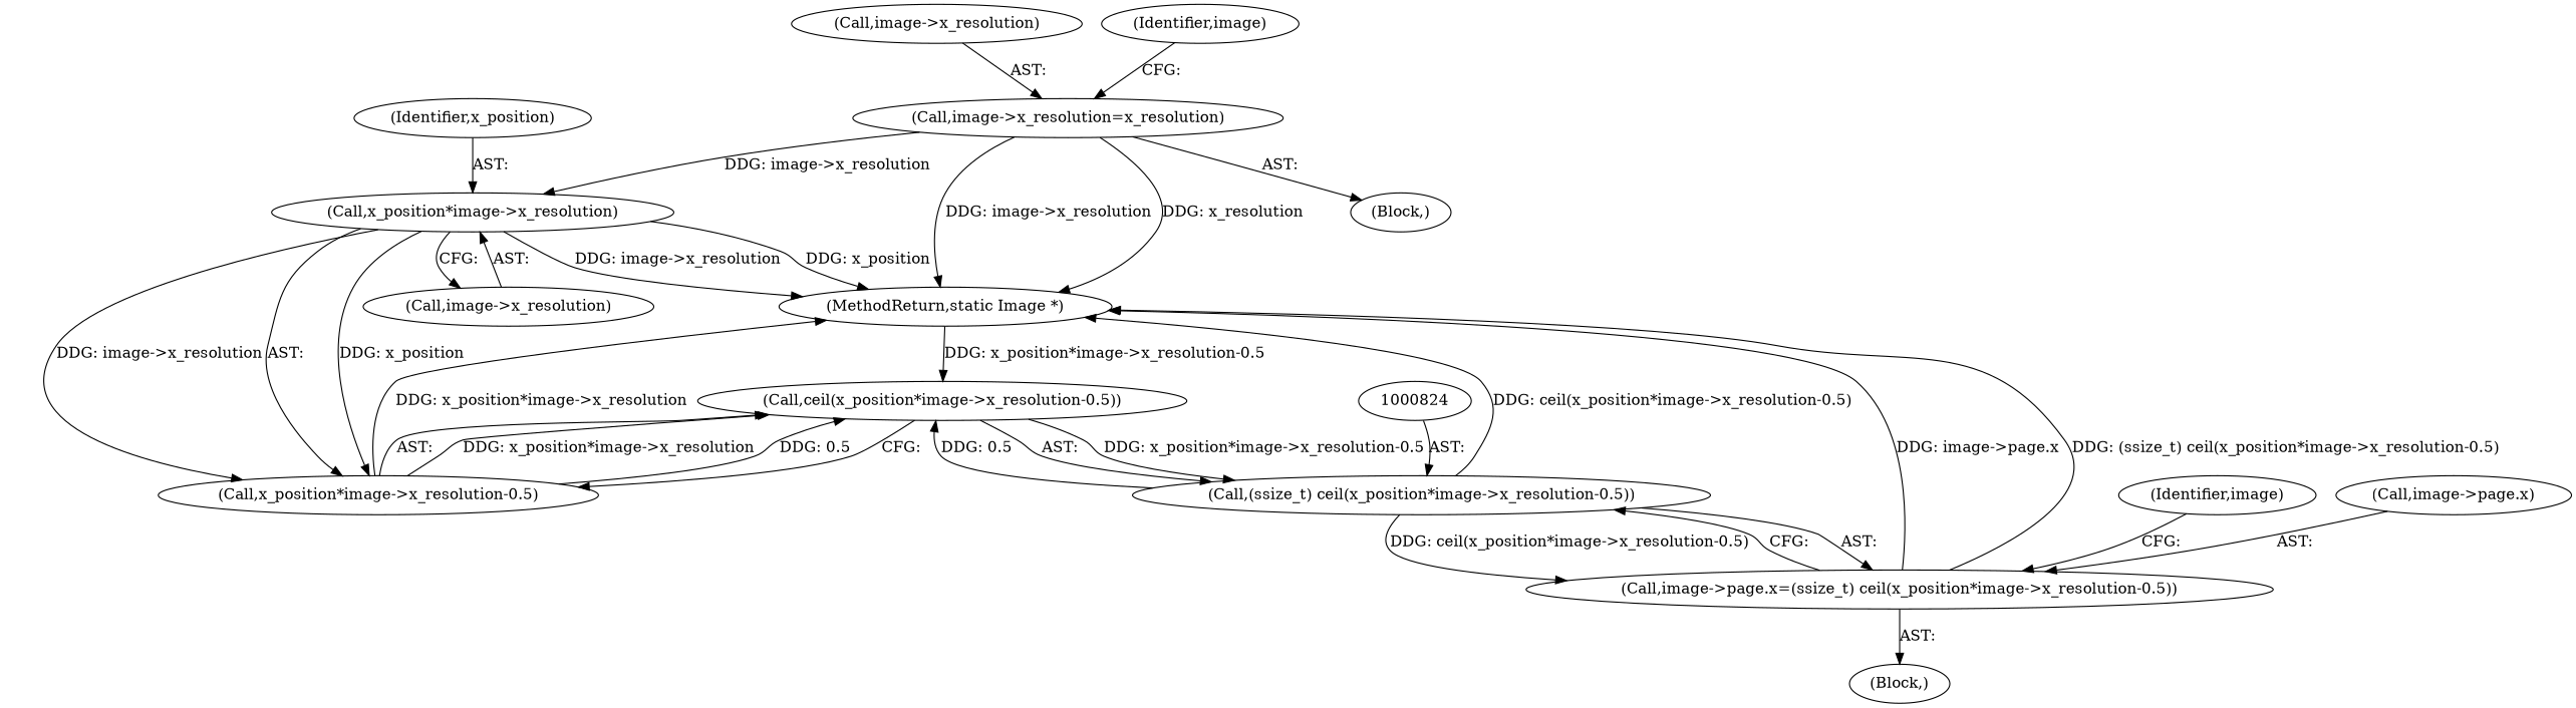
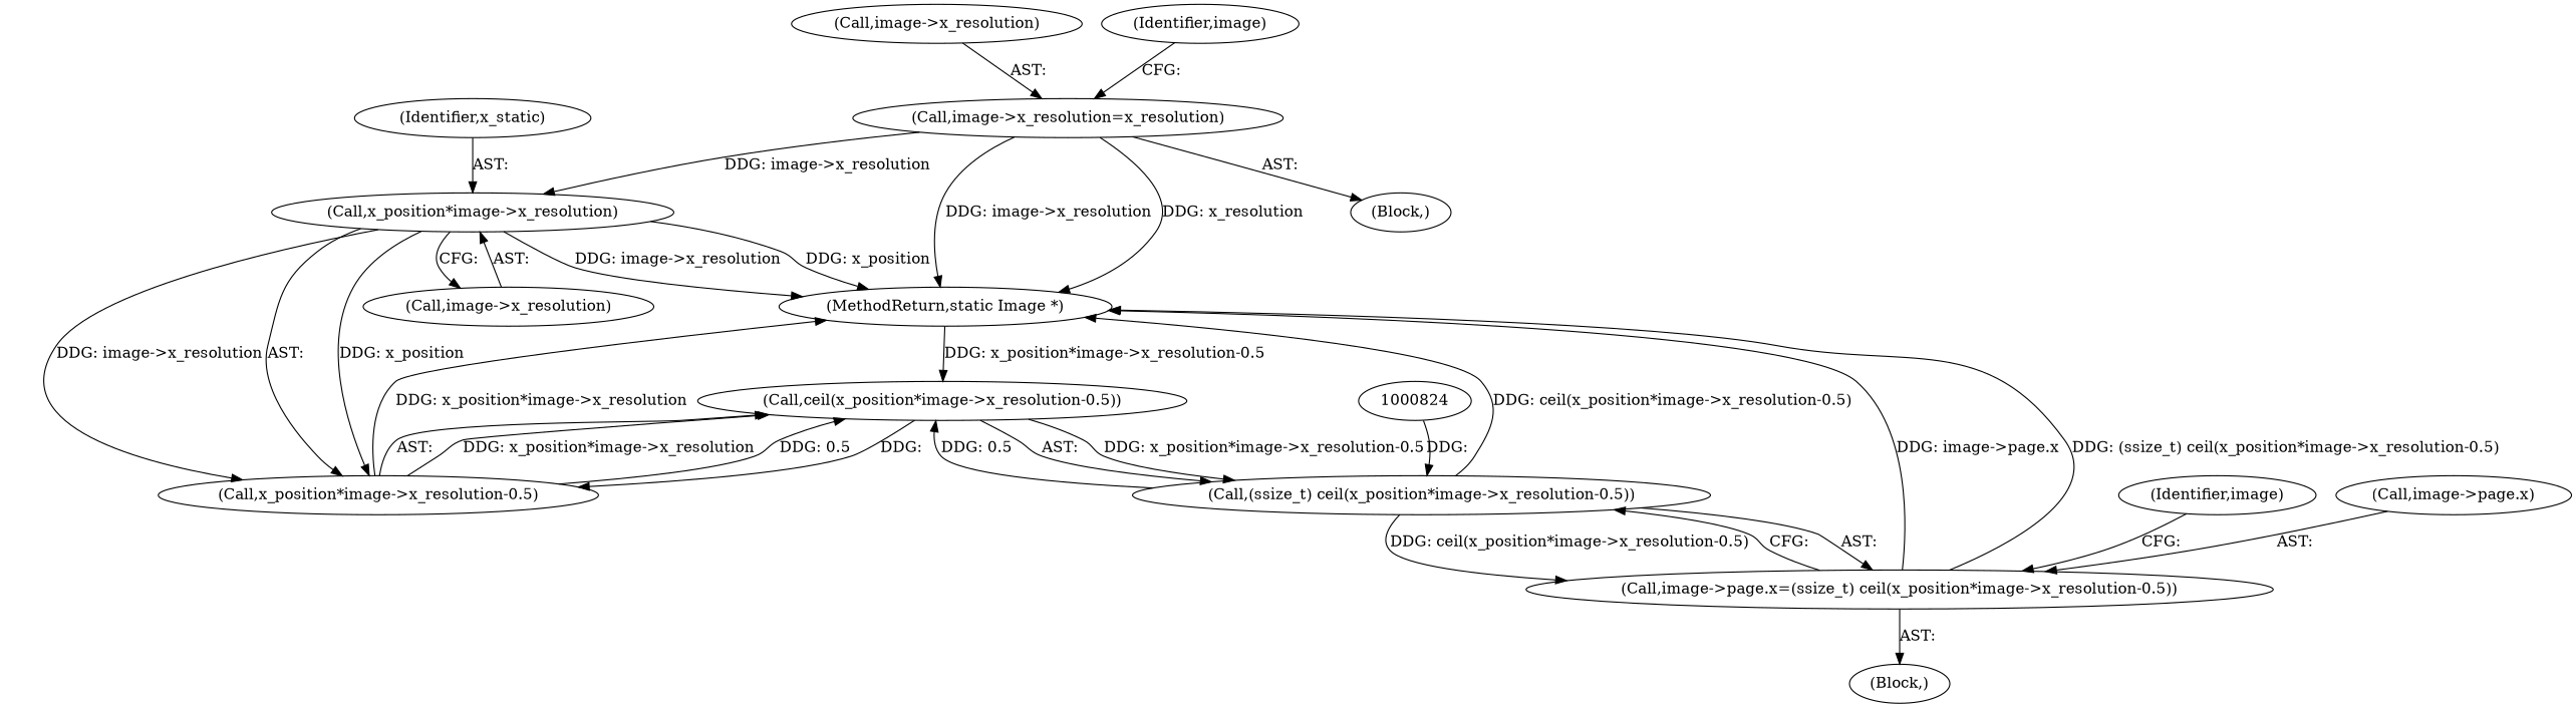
  digraph {
    n1 [label="(Call,image->x_resolution=x_resolution)"]
    n2 [label="(Call,x_position*image->x_resolution)"]
    n3 [label="(MethodReturn,static Image *)"]
    n4 [label="(Block,)"]
    n5 [label="(Call,x_position*image->x_resolution-0.5)"]
    n6 [label="(Call,image->x_resolution)"]
    n7 [label="(Call,ceil(x_position*image->x_resolution-0.5))"]
    n8 [label="(Call,(ssize_t) ceil(x_position*image->x_resolution-0.5))"]
    n9 [label="(Call,image->page.x=(ssize_t) ceil(x_position*image->x_resolution-0.5))"]
    n10 [label="(Block,)"]
-   n11 [label="(Identifier,x_position)"]
+   n11 [label="(Identifier,x_static)"]
    n12 [label="(Identifier,image)"]
    n13 [label="(Call,image->x_resolution)"]
    n14 [label="(Call,image->page.x)"]
    n15 [label="(Identifier,image)"]
    1000824
    n1 -> n2 [label="DDG: image->x_resolution"]
    n1 -> n3 [label="DDG: x_resolution"]
    n1 -> n3 [label="DDG: image->x_resolution"]
    n1 -> n4 [label="AST: "]
    n2 -> n3 [label="DDG: image->x_resolution"]
    n2 -> n3 [label="DDG: x_position"]
    n2 -> n5 [label="AST: "]
    n2 -> n5 [label="DDG: x_position"]
    n2 -> n5 [label="DDG: image->x_resolution"]
    n2 -> n6 [label="CFG: "]
    n3 -> n7 [label="DDG: x_position*image->x_resolution-0.5"]
    n5 -> n3 [label="DDG: x_position*image->x_resolution"]
    n5 -> n7 [label="AST: "]
    n5 -> n7 [label="DDG: x_position*image->x_resolution"]
    n5 -> n7 [label="DDG: 0.5"]
    n6 -> n2 [label="AST: "]
-   n7 -> n5 [label="CFG: "]
+   n7 -> n5 [label="DDG: "]
    n7 -> n8 [label="AST: "]
    n7 -> n8 [label="DDG: x_position*image->x_resolution-0.5"]
    n8 -> n3 [label="DDG: ceil(x_position*image->x_resolution-0.5)"]
    n8 -> n7 [label="DDG: 0.5"]
    n8 -> n9 [label="AST: "]
    n8 -> n9 [label="DDG: ceil(x_position*image->x_resolution-0.5)"]
    n9 -> n3 [label="DDG: image->page.x"]
    n9 -> n3 [label="DDG: (ssize_t) ceil(x_position*image->x_resolution-0.5)"]
    n9 -> n8 [label="CFG: "]
    n9 -> n10 [label="AST: "]
    n11 -> n2 [label="AST: "]
    n12 -> n9 [label="CFG: "]
    n13 -> n1 [label="AST: "]
    n14 -> n9 [label="AST: "]
    n15 -> n1 [label="CFG: "]
-   1000824 -> n8 [label="AST: "]
+   1000824 -> n8 [label="DDG: "]
  }
